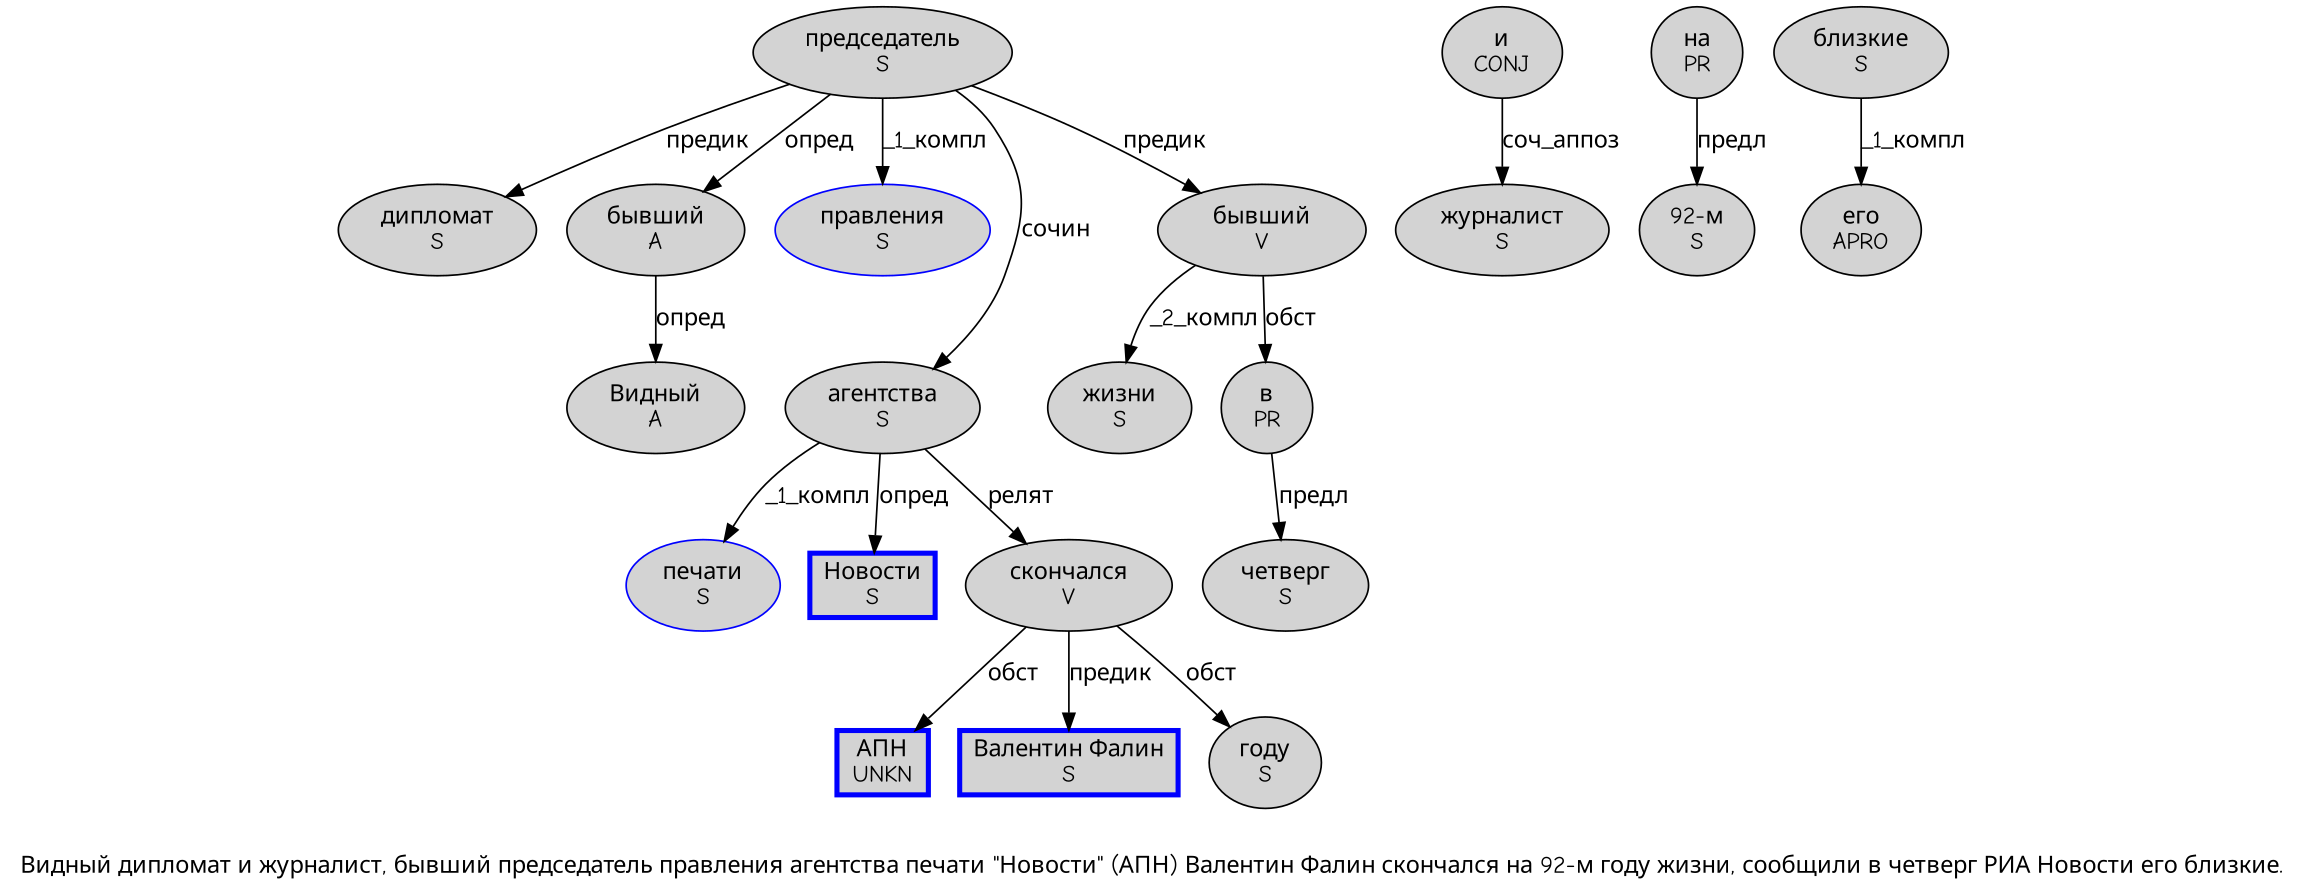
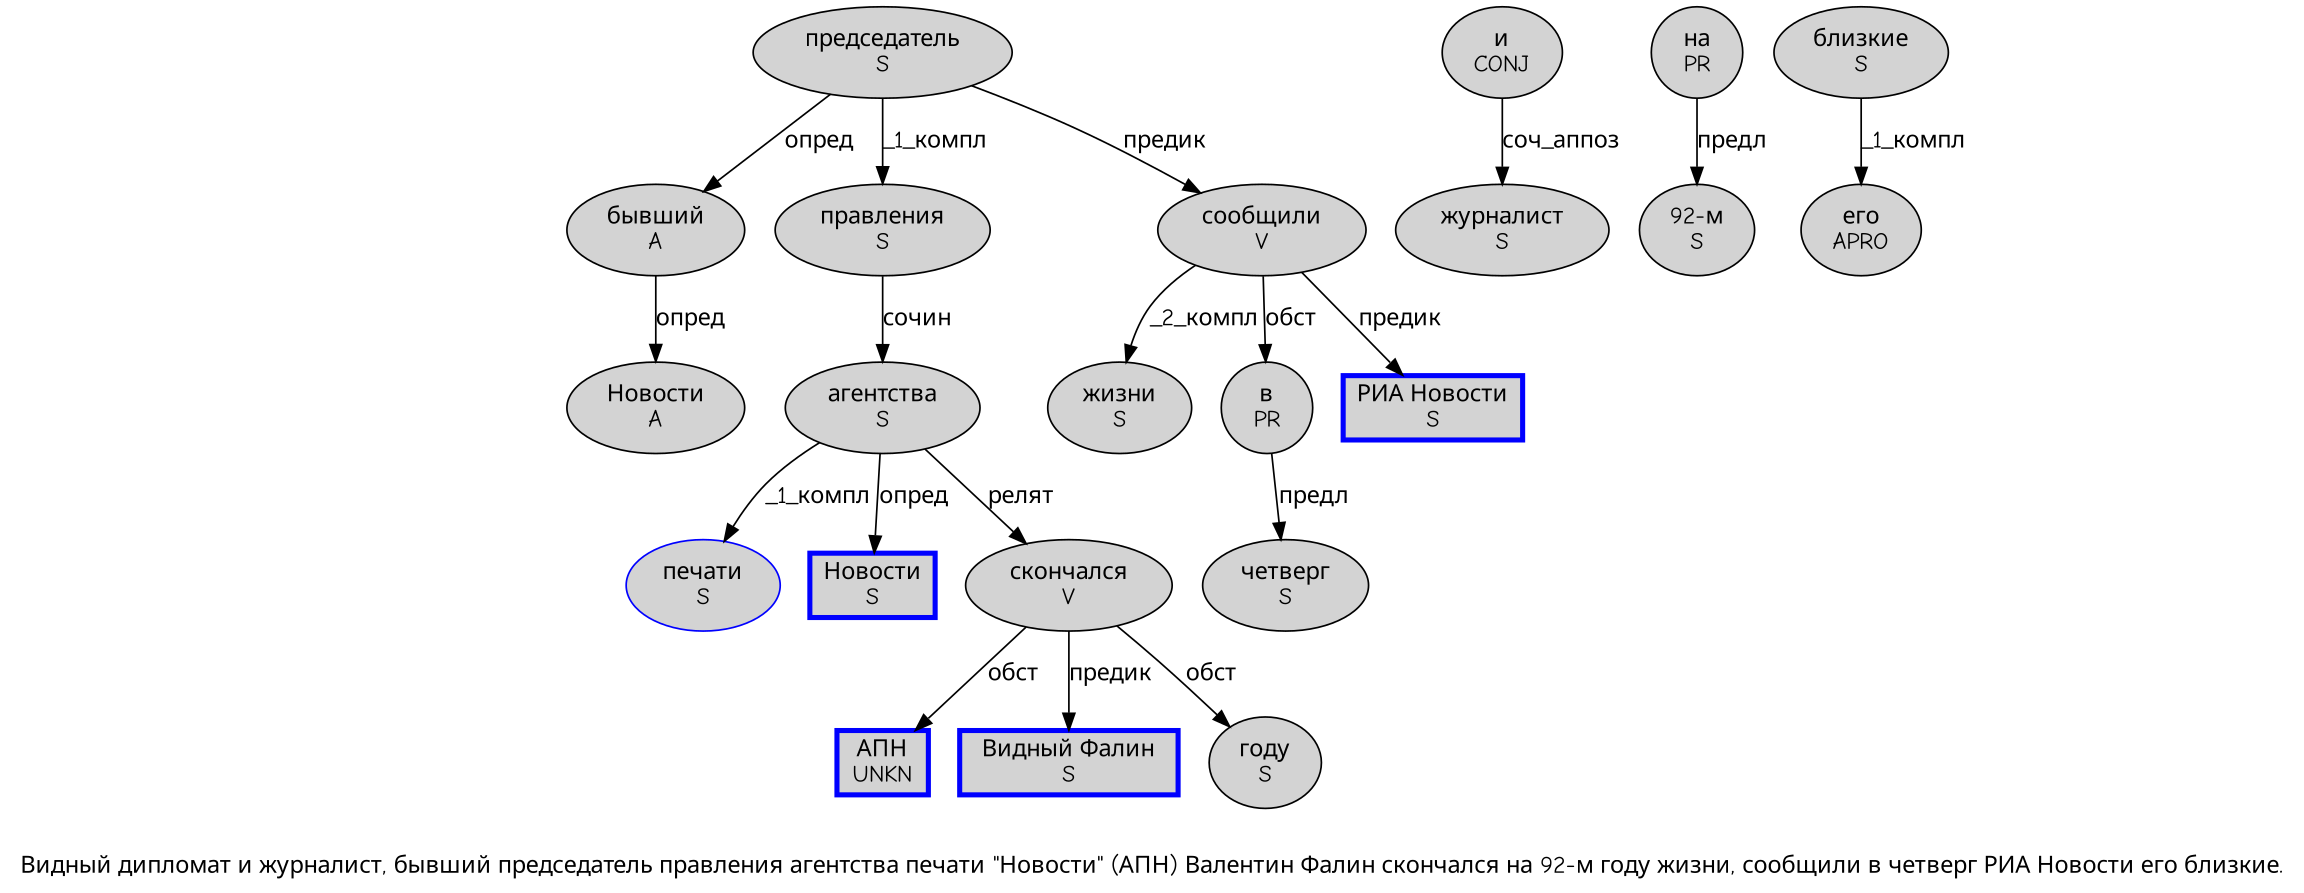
  digraph {
    fontname="Comic Neue"
    label="Видный дипломат и журналист, бывший председатель правления агентства печати \"Новости\" (АПН) Валентин Фалин скончался на 92-м году жизни, сообщили в четверг РИА Новости его близкие."
    node [fillcolor=lightgray fontname="Comic Neue" penwidth=1 shape=ellipse style=filled]
    edge [fontname="Comic Neue"]
-   n1 [label="Видный\nA"]
-   n2 [label="дипломат\nS"]
+   n1 [label="Новости\nA"]
    n3 [label="и\nCONJ"]
    n4 [label="журналист\nS"]
    n5 [label="бывший\nA"]
    n6 [label="председатель\nS"]
-   n7 [label="правления\nS" color=blue]
+   n7 [label="правления\nS"]
    n8 [label="агентства\nS"]
-   n9 [label="бывший\nV"]
+   n9 [label="сообщили\nV"]
    n10 [color=blue label="печати\nS"]
    n11 [color=blue label="Новости\nS" penwidth=3 shape=box]
    n12 [label="скончался\nV"]
    n13 [label="жизни\nS"]
    n14 [label="в\nPR"]
+   n15 [color=blue label="РИА Новости\nS" penwidth=3 shape=box]
    n16 [color=blue label="АПН\nUNKN" penwidth=3 shape=box]
-   n17 [color=blue label="Валентин Фалин\nS" penwidth=3 shape=box]
+   n17 [color=blue label="Видный Фалин\nS" penwidth=3 shape=box]
    n18 [label="году\nS"]
    n19 [label="на\nPR"]
    n20 [label="92-м\nS"]
    n21 [label="четверг\nS"]
    n22 [label="близкие\nS"]
    n23 [label="его\nAPRO"]
    n3 -> n4 [label="соч_аппоз"]
    n5 -> n1 [label="опред"]
-   n6 -> n2 [label="предик"]
    n6 -> n5 [label="опред"]
    n6 -> n7 [label="_1_компл"]
-   n6 -> n8 [label="сочин"]
+   n7 -> n8 [label="сочин"]
    n6 -> n9 [label="предик"]
    n8 -> n10 [label="_1_компл"]
    n8 -> n11 [label="опред"]
    n8 -> n12 [label="релят"]
    n9 -> n13 [label="_2_компл"]
    n9 -> n14 [label="обст"]
+   n9 -> n15 [label="предик"]
    n12 -> n16 [label="обст"]
    n12 -> n17 [label="предик"]
    n12 -> n18 [label="обст"]
    n14 -> n21 [label="предл"]
    n19 -> n20 [label="предл"]
    n22 -> n23 [label="_1_компл"]
  }
